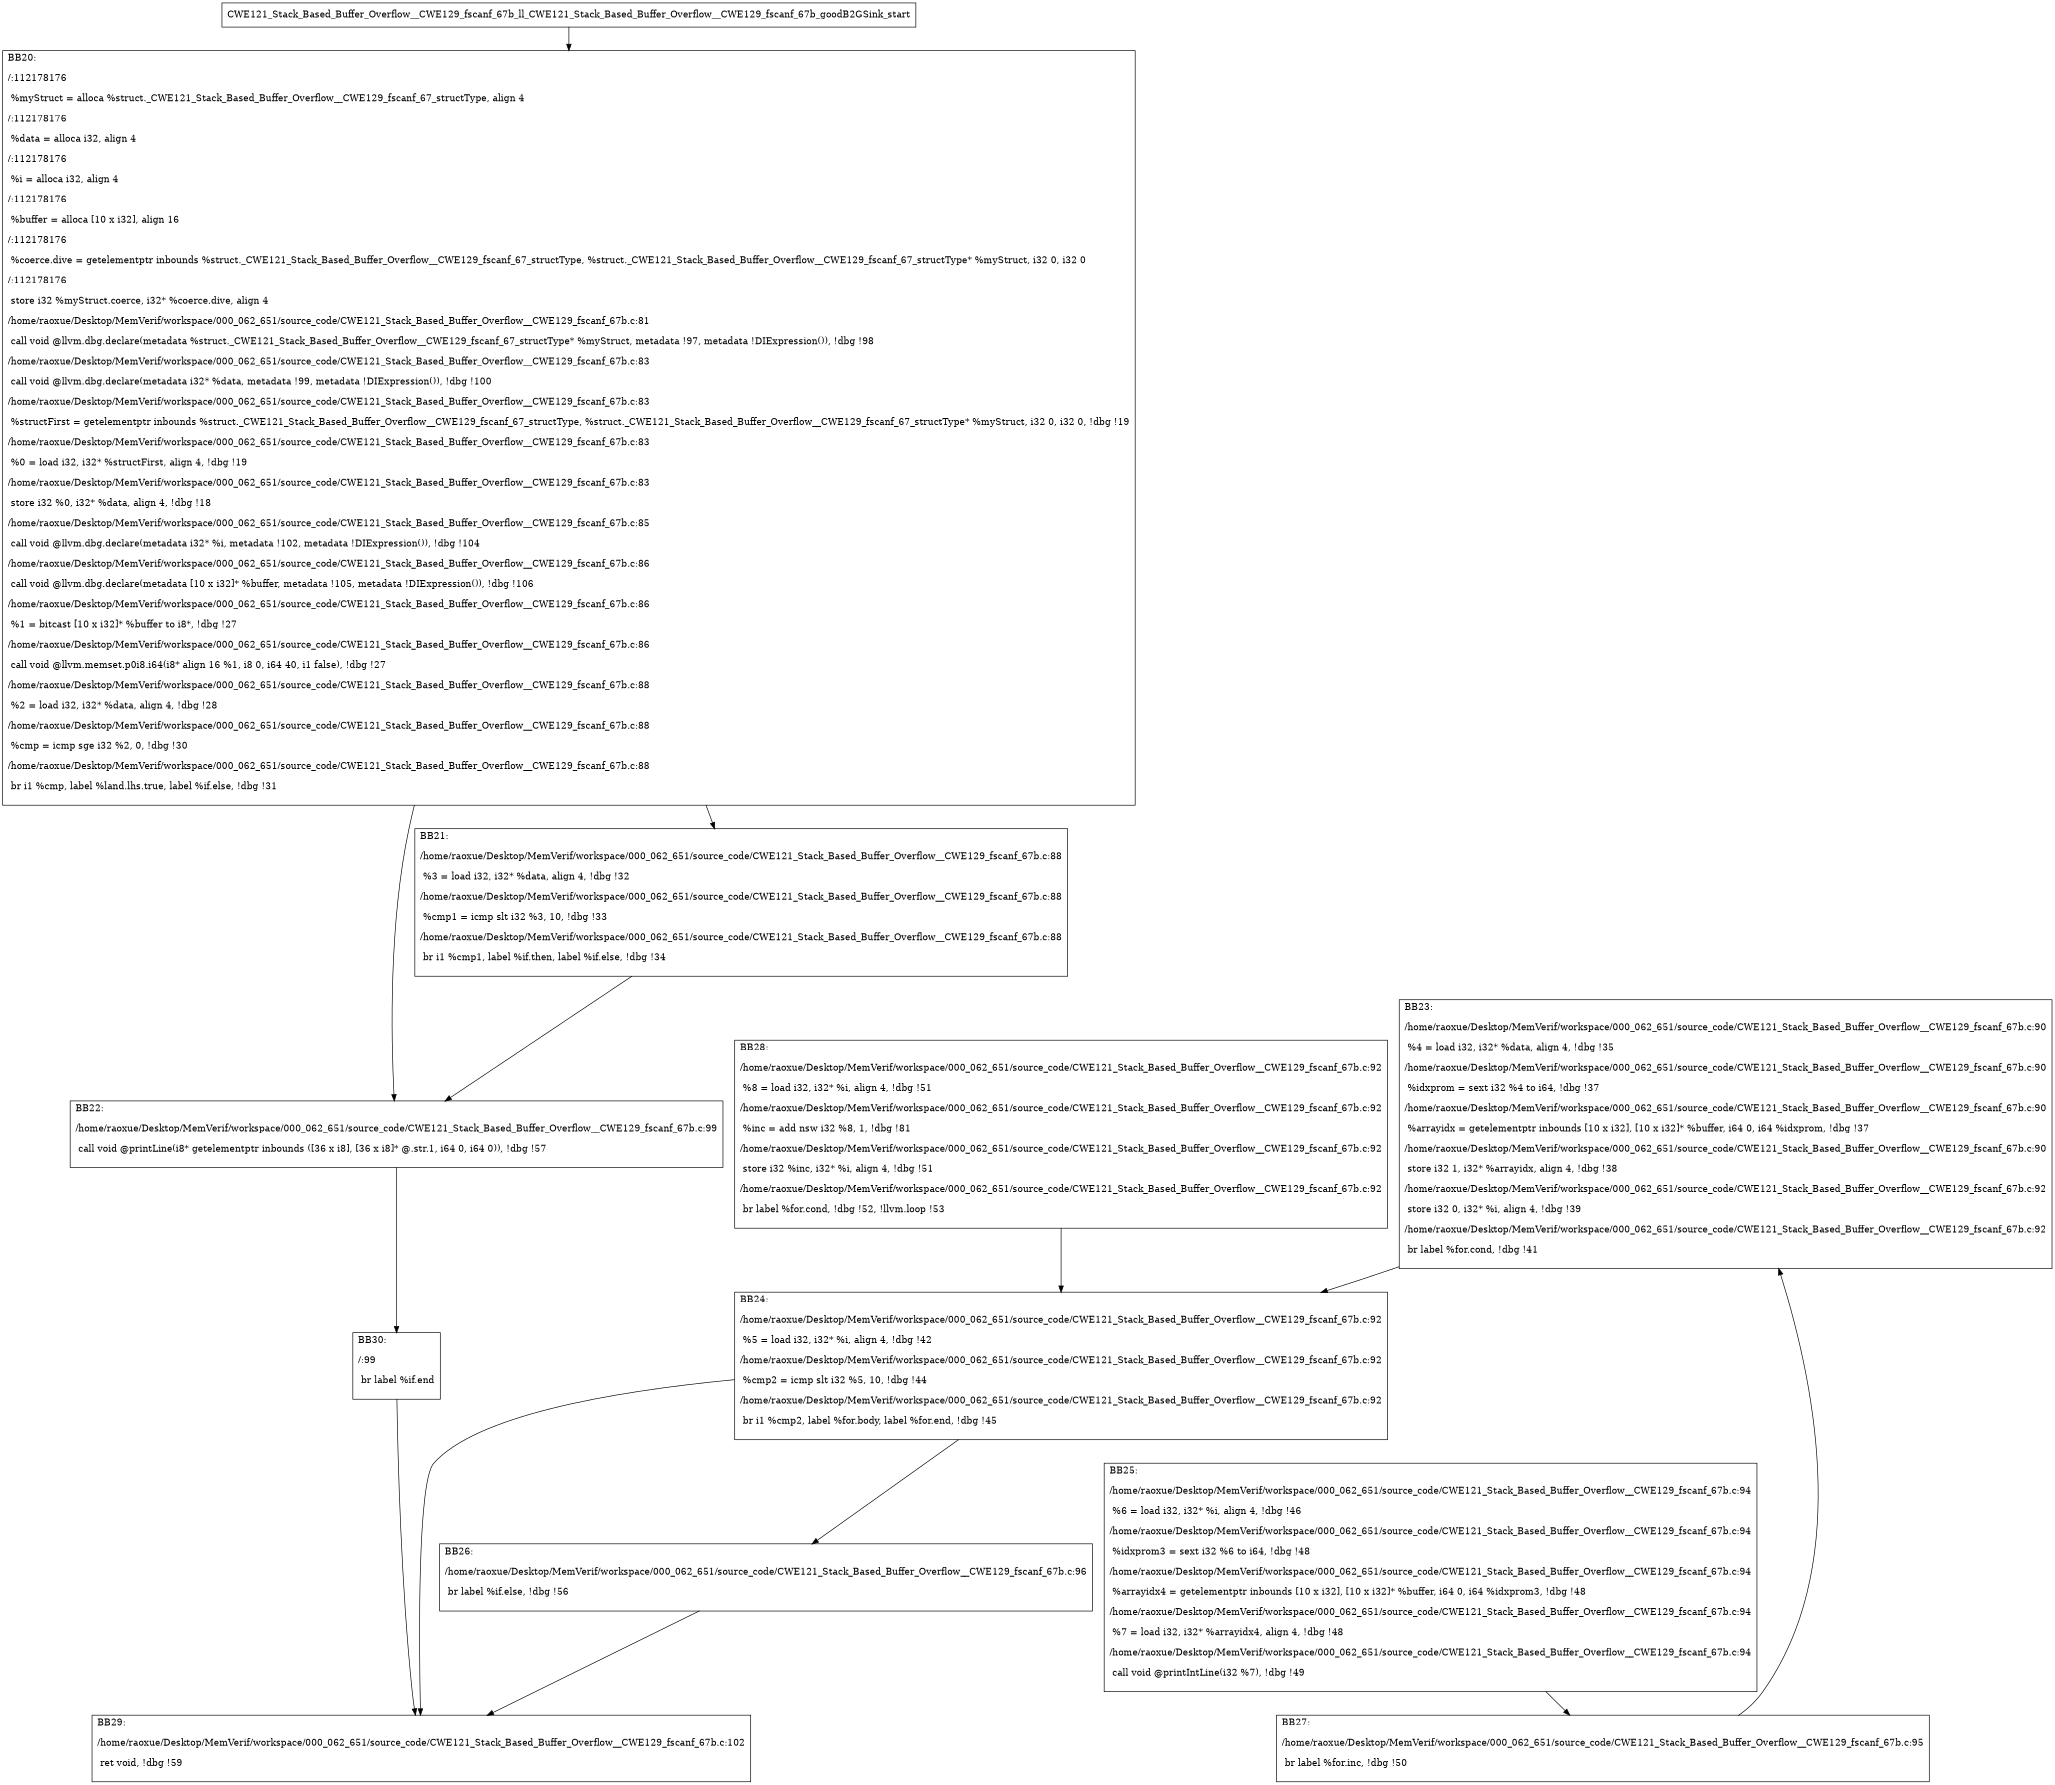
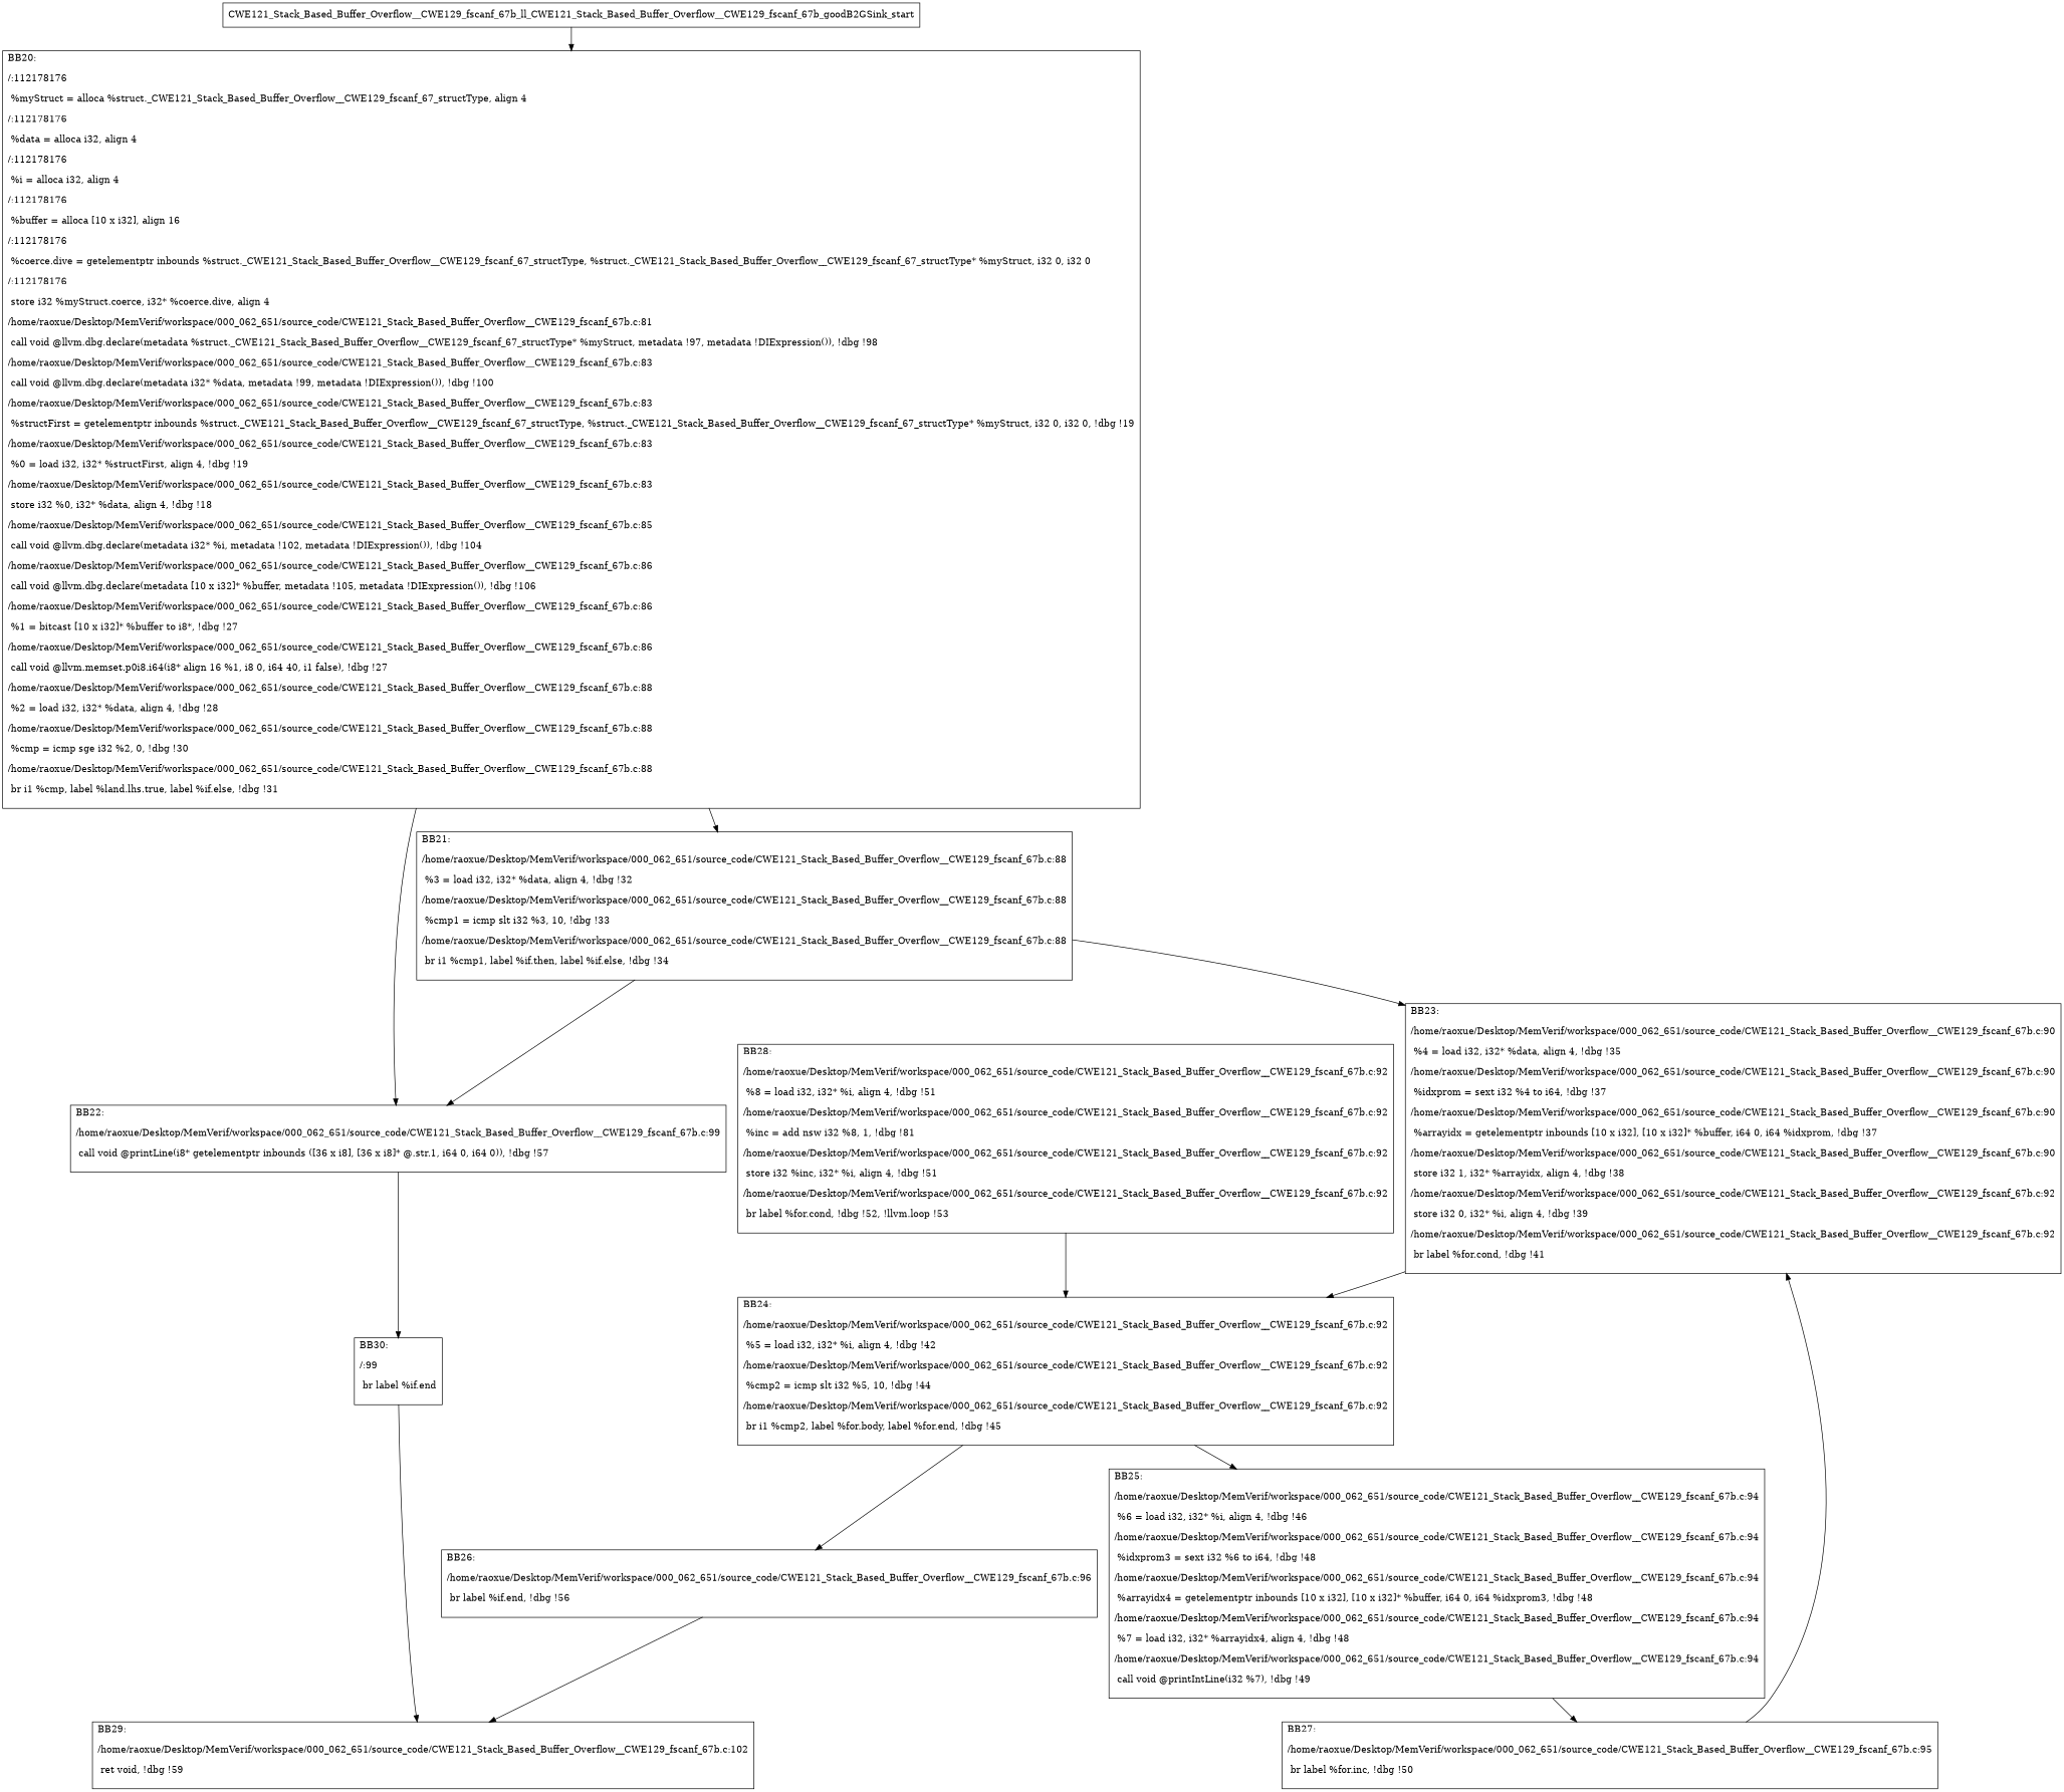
  digraph {
    node [shape=record]
    n1 [label="{CWE121_Stack_Based_Buffer_Overflow__CWE129_fscanf_67b_ll_CWE121_Stack_Based_Buffer_Overflow__CWE129_fscanf_67b_goodB2GSink_start}"]
    n2 [label="{BB20:\l\l/:112178176\l\n  %myStruct = alloca %struct._CWE121_Stack_Based_Buffer_Overflow__CWE129_fscanf_67_structType, align 4\l\n/:112178176\l\n  %data = alloca i32, align 4\l\n/:112178176\l\n  %i = alloca i32, align 4\l\n/:112178176\l\n  %buffer = alloca [10 x i32], align 16\l\n/:112178176\l\n  %coerce.dive = getelementptr inbounds %struct._CWE121_Stack_Based_Buffer_Overflow__CWE129_fscanf_67_structType, %struct._CWE121_Stack_Based_Buffer_Overflow__CWE129_fscanf_67_structType* %myStruct, i32 0, i32 0\l\n/:112178176\l\n  store i32 %myStruct.coerce, i32* %coerce.dive, align 4\l\n/home/raoxue/Desktop/MemVerif/workspace/000_062_651/source_code/CWE121_Stack_Based_Buffer_Overflow__CWE129_fscanf_67b.c:81\l\n  call void @llvm.dbg.declare(metadata %struct._CWE121_Stack_Based_Buffer_Overflow__CWE129_fscanf_67_structType* %myStruct, metadata !97, metadata !DIExpression()), !dbg !98\l\n/home/raoxue/Desktop/MemVerif/workspace/000_062_651/source_code/CWE121_Stack_Based_Buffer_Overflow__CWE129_fscanf_67b.c:83\l\n  call void @llvm.dbg.declare(metadata i32* %data, metadata !99, metadata !DIExpression()), !dbg !100\l\n/home/raoxue/Desktop/MemVerif/workspace/000_062_651/source_code/CWE121_Stack_Based_Buffer_Overflow__CWE129_fscanf_67b.c:83\l\n  %structFirst = getelementptr inbounds %struct._CWE121_Stack_Based_Buffer_Overflow__CWE129_fscanf_67_structType, %struct._CWE121_Stack_Based_Buffer_Overflow__CWE129_fscanf_67_structType* %myStruct, i32 0, i32 0, !dbg !19\l\n/home/raoxue/Desktop/MemVerif/workspace/000_062_651/source_code/CWE121_Stack_Based_Buffer_Overflow__CWE129_fscanf_67b.c:83\l\n  %0 = load i32, i32* %structFirst, align 4, !dbg !19\l\n/home/raoxue/Desktop/MemVerif/workspace/000_062_651/source_code/CWE121_Stack_Based_Buffer_Overflow__CWE129_fscanf_67b.c:83\l\n  store i32 %0, i32* %data, align 4, !dbg !18\l\n/home/raoxue/Desktop/MemVerif/workspace/000_062_651/source_code/CWE121_Stack_Based_Buffer_Overflow__CWE129_fscanf_67b.c:85\l\n  call void @llvm.dbg.declare(metadata i32* %i, metadata !102, metadata !DIExpression()), !dbg !104\l\n/home/raoxue/Desktop/MemVerif/workspace/000_062_651/source_code/CWE121_Stack_Based_Buffer_Overflow__CWE129_fscanf_67b.c:86\l\n  call void @llvm.dbg.declare(metadata [10 x i32]* %buffer, metadata !105, metadata !DIExpression()), !dbg !106\l\n/home/raoxue/Desktop/MemVerif/workspace/000_062_651/source_code/CWE121_Stack_Based_Buffer_Overflow__CWE129_fscanf_67b.c:86\l\n  %1 = bitcast [10 x i32]* %buffer to i8*, !dbg !27\l\n/home/raoxue/Desktop/MemVerif/workspace/000_062_651/source_code/CWE121_Stack_Based_Buffer_Overflow__CWE129_fscanf_67b.c:86\l\n  call void @llvm.memset.p0i8.i64(i8* align 16 %1, i8 0, i64 40, i1 false), !dbg !27\l\n/home/raoxue/Desktop/MemVerif/workspace/000_062_651/source_code/CWE121_Stack_Based_Buffer_Overflow__CWE129_fscanf_67b.c:88\l\n  %2 = load i32, i32* %data, align 4, !dbg !28\l\n/home/raoxue/Desktop/MemVerif/workspace/000_062_651/source_code/CWE121_Stack_Based_Buffer_Overflow__CWE129_fscanf_67b.c:88\l\n  %cmp = icmp sge i32 %2, 0, !dbg !30\l\n/home/raoxue/Desktop/MemVerif/workspace/000_062_651/source_code/CWE121_Stack_Based_Buffer_Overflow__CWE129_fscanf_67b.c:88\l\n  br i1 %cmp, label %land.lhs.true, label %if.else, !dbg !31\l\n}"]
    n3 [label="{BB21:\l\l/home/raoxue/Desktop/MemVerif/workspace/000_062_651/source_code/CWE121_Stack_Based_Buffer_Overflow__CWE129_fscanf_67b.c:88\l\n  %3 = load i32, i32* %data, align 4, !dbg !32\l\n/home/raoxue/Desktop/MemVerif/workspace/000_062_651/source_code/CWE121_Stack_Based_Buffer_Overflow__CWE129_fscanf_67b.c:88\l\n  %cmp1 = icmp slt i32 %3, 10, !dbg !33\l\n/home/raoxue/Desktop/MemVerif/workspace/000_062_651/source_code/CWE121_Stack_Based_Buffer_Overflow__CWE129_fscanf_67b.c:88\l\n  br i1 %cmp1, label %if.then, label %if.else, !dbg !34\l\n}"]
    n4 [label="{BB22:\l\l/home/raoxue/Desktop/MemVerif/workspace/000_062_651/source_code/CWE121_Stack_Based_Buffer_Overflow__CWE129_fscanf_67b.c:99\l\n  call void @printLine(i8* getelementptr inbounds ([36 x i8], [36 x i8]* @.str.1, i64 0, i64 0)), !dbg !57\l\n}"]
    n5 [label="{BB23:\l\l/home/raoxue/Desktop/MemVerif/workspace/000_062_651/source_code/CWE121_Stack_Based_Buffer_Overflow__CWE129_fscanf_67b.c:90\l\n  %4 = load i32, i32* %data, align 4, !dbg !35\l\n/home/raoxue/Desktop/MemVerif/workspace/000_062_651/source_code/CWE121_Stack_Based_Buffer_Overflow__CWE129_fscanf_67b.c:90\l\n  %idxprom = sext i32 %4 to i64, !dbg !37\l\n/home/raoxue/Desktop/MemVerif/workspace/000_062_651/source_code/CWE121_Stack_Based_Buffer_Overflow__CWE129_fscanf_67b.c:90\l\n  %arrayidx = getelementptr inbounds [10 x i32], [10 x i32]* %buffer, i64 0, i64 %idxprom, !dbg !37\l\n/home/raoxue/Desktop/MemVerif/workspace/000_062_651/source_code/CWE121_Stack_Based_Buffer_Overflow__CWE129_fscanf_67b.c:90\l\n  store i32 1, i32* %arrayidx, align 4, !dbg !38\l\n/home/raoxue/Desktop/MemVerif/workspace/000_062_651/source_code/CWE121_Stack_Based_Buffer_Overflow__CWE129_fscanf_67b.c:92\l\n  store i32 0, i32* %i, align 4, !dbg !39\l\n/home/raoxue/Desktop/MemVerif/workspace/000_062_651/source_code/CWE121_Stack_Based_Buffer_Overflow__CWE129_fscanf_67b.c:92\l\n  br label %for.cond, !dbg !41\l\n}"]
    n6 [label="{BB30:\l\l/:99\l\n  br label %if.end\l\n}"]
    n7 [label="{BB24:\l\l/home/raoxue/Desktop/MemVerif/workspace/000_062_651/source_code/CWE121_Stack_Based_Buffer_Overflow__CWE129_fscanf_67b.c:92\l\n  %5 = load i32, i32* %i, align 4, !dbg !42\l\n/home/raoxue/Desktop/MemVerif/workspace/000_062_651/source_code/CWE121_Stack_Based_Buffer_Overflow__CWE129_fscanf_67b.c:92\l\n  %cmp2 = icmp slt i32 %5, 10, !dbg !44\l\n/home/raoxue/Desktop/MemVerif/workspace/000_062_651/source_code/CWE121_Stack_Based_Buffer_Overflow__CWE129_fscanf_67b.c:92\l\n  br i1 %cmp2, label %for.body, label %for.end, !dbg !45\l\n}"]
    n8 [label="{BB29:\l\l/home/raoxue/Desktop/MemVerif/workspace/000_062_651/source_code/CWE121_Stack_Based_Buffer_Overflow__CWE129_fscanf_67b.c:102\l\n  ret void, !dbg !59\l\n}"]
    n9 [label="{BB25:\l\l/home/raoxue/Desktop/MemVerif/workspace/000_062_651/source_code/CWE121_Stack_Based_Buffer_Overflow__CWE129_fscanf_67b.c:94\l\n  %6 = load i32, i32* %i, align 4, !dbg !46\l\n/home/raoxue/Desktop/MemVerif/workspace/000_062_651/source_code/CWE121_Stack_Based_Buffer_Overflow__CWE129_fscanf_67b.c:94\l\n  %idxprom3 = sext i32 %6 to i64, !dbg !48\l\n/home/raoxue/Desktop/MemVerif/workspace/000_062_651/source_code/CWE121_Stack_Based_Buffer_Overflow__CWE129_fscanf_67b.c:94\l\n  %arrayidx4 = getelementptr inbounds [10 x i32], [10 x i32]* %buffer, i64 0, i64 %idxprom3, !dbg !48\l\n/home/raoxue/Desktop/MemVerif/workspace/000_062_651/source_code/CWE121_Stack_Based_Buffer_Overflow__CWE129_fscanf_67b.c:94\l\n  %7 = load i32, i32* %arrayidx4, align 4, !dbg !48\l\n/home/raoxue/Desktop/MemVerif/workspace/000_062_651/source_code/CWE121_Stack_Based_Buffer_Overflow__CWE129_fscanf_67b.c:94\l\n  call void @printIntLine(i32 %7), !dbg !49\l\n}"]
-   n10 [label="{BB26:\l\l/home/raoxue/Desktop/MemVerif/workspace/000_062_651/source_code/CWE121_Stack_Based_Buffer_Overflow__CWE129_fscanf_67b.c:96\l\n  br label %if.else, !dbg !56\l\n}"]
+   n10 [label="{BB26:\l\l/home/raoxue/Desktop/MemVerif/workspace/000_062_651/source_code/CWE121_Stack_Based_Buffer_Overflow__CWE129_fscanf_67b.c:96\l\n  br label %if.end, !dbg !56\l\n}"]
    n11 [label="{BB27:\l\l/home/raoxue/Desktop/MemVerif/workspace/000_062_651/source_code/CWE121_Stack_Based_Buffer_Overflow__CWE129_fscanf_67b.c:95\l\n  br label %for.inc, !dbg !50\l\n}"]
    n12 [label="{BB28:\l\l/home/raoxue/Desktop/MemVerif/workspace/000_062_651/source_code/CWE121_Stack_Based_Buffer_Overflow__CWE129_fscanf_67b.c:92\l\n  %8 = load i32, i32* %i, align 4, !dbg !51\l\n/home/raoxue/Desktop/MemVerif/workspace/000_062_651/source_code/CWE121_Stack_Based_Buffer_Overflow__CWE129_fscanf_67b.c:92\l\n  %inc = add nsw i32 %8, 1, !dbg !81\l\n/home/raoxue/Desktop/MemVerif/workspace/000_062_651/source_code/CWE121_Stack_Based_Buffer_Overflow__CWE129_fscanf_67b.c:92\l\n  store i32 %inc, i32* %i, align 4, !dbg !51\l\n/home/raoxue/Desktop/MemVerif/workspace/000_062_651/source_code/CWE121_Stack_Based_Buffer_Overflow__CWE129_fscanf_67b.c:92\l\n  br label %for.cond, !dbg !52, !llvm.loop !53\l\n}"]
    n1 -> n2
    n2 -> n3
    n2 -> n4
    n3 -> n4
+   n3 -> n5
    n4 -> n6
    n5 -> n7
    n6 -> n8
-   n7 -> n8
+   n7 -> n9
    n7 -> n10
    n9 -> n11
    n10 -> n8
    n11 -> n5
    n12 -> n7
  }
